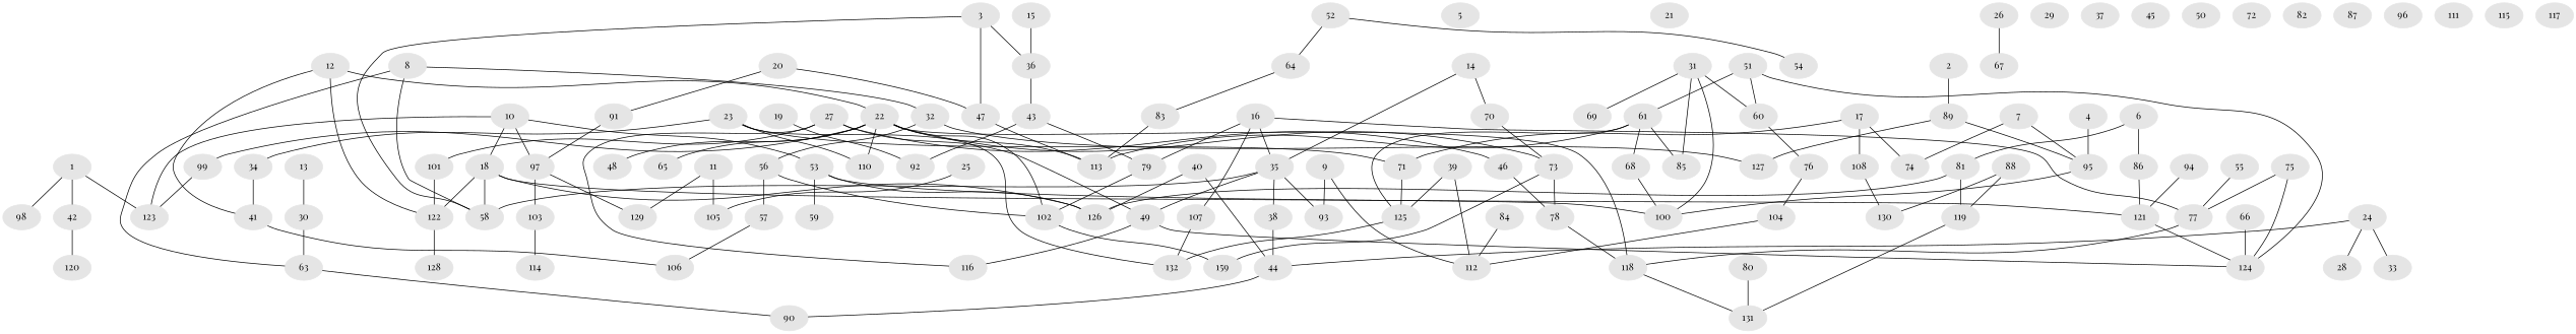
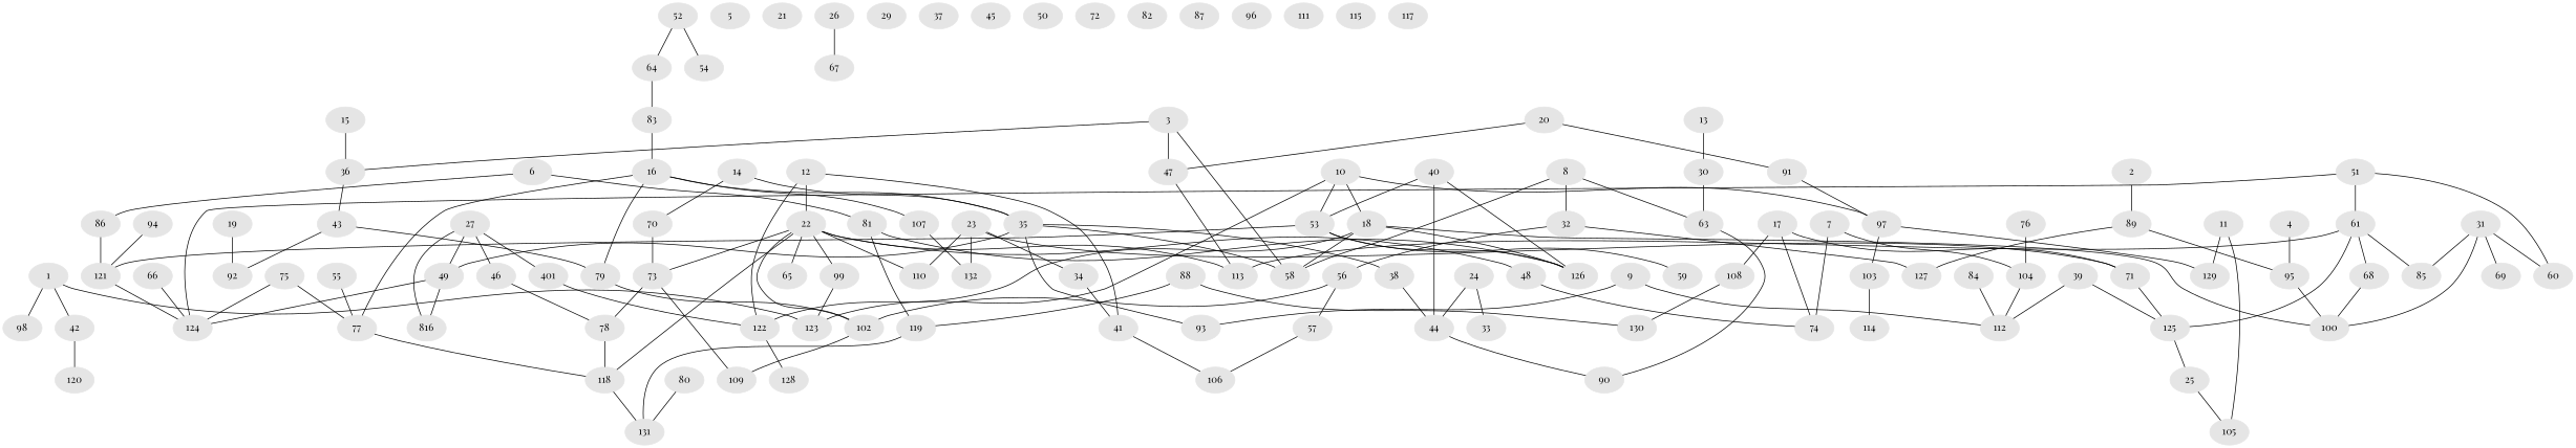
  graph {
    fontname="Playfair Display"
    node [color=gray90 fontname="Playfair Display" style=filled]
    edge [fontname="Playfair Display"]
    1
    42
    98
    123
    120
    2
    89
    95
    127
    3
    36
    47
    58
    43
    113
    4
    100
    5
    6
    81
    86
    119
    126
    121
    7
    74
    8
    32
    63
    56
    90
    9
    93
    112
    10
    18
    53
    97
    122
    59
    129
    103
    11
    105
    12
    22
    41
    48
    65
    73
    99
    102
    110
    118
    106
    128
    13
    30
    14
    35
    70
    49
    38
    15
    16
    77
    79
    107
    132
    17
    71
    108
    125
    130
    131
    19
    92
    20
    91
    21
    78
-   109 [label=159]
+   109
    23
    34
    24
-   28
    33
    44
    25
    26
    67
    27
    46
-   101
-   116
+   101 [label=401]
+   116 [label=816]
    124
    29
    31
    60
    69
    85
    76
    57
    37
    39
    40
    45
    50
    51
    61
    68
    52
    54
    64
    83
    55
    104
    66
    72
    75
    80
    82
    84
    87
    88
    94
    96
    114
    111
    115
    117
    1 -- 42
    1 -- 98
    1 -- 123
    42 -- 120
    2 -- 89
    89 -- 95
    89 -- 127
    95 -- 100
    3 -- 36
    3 -- 47
    3 -- 58
    36 -- 43
    47 -- 113
    43 -- 79
    43 -- 92
    4 -- 95
    6 -- 81
    6 -- 86
    81 -- 119
    81 -- 126
    86 -- 121
    119 -- 131
    121 -- 124
-   7 -- 95
+   7 -- 104
    7 -- 74
    8 -- 58
    8 -- 32
    8 -- 63
    32 -- 127
    32 -- 56
    63 -- 90
    56 -- 102
    56 -- 57
    9 -- 93
    9 -- 112
    10 -- 123
    10 -- 18
    10 -- 53
    10 -- 97
    18 -- 58
    18 -- 100
    18 -- 126
    18 -- 122
    53 -- 126
    53 -- 121
    53 -- 59
    97 -- 129
    97 -- 103
    122 -- 128
    103 -- 114
    11 -- 129
    11 -- 105
    12 -- 122
    12 -- 22
    12 -- 41
    22 -- 113
    22 -- 48
    22 -- 65
    22 -- 73
    22 -- 99
    22 -- 102
    22 -- 110
    22 -- 118
    41 -- 106
+   48 -- 74
    73 -- 78
    73 -- 109
    99 -- 123
    102 -- 109
    118 -- 131
    13 -- 30
    30 -- 63
    14 -- 35
    14 -- 70
    35 -- 58
    35 -- 93
    35 -- 49
    35 -- 38
    70 -- 73
    49 -- 116
    49 -- 124
    38 -- 44
    15 -- 36
    16 -- 35
    16 -- 77
    16 -- 79
    16 -- 107
    77 -- 118
    79 -- 102
    107 -- 132
    17 -- 74
    17 -- 71
    17 -- 108
    71 -- 125
    108 -- 130
-   125 -- 132
+   125 -- 25
    19 -- 92
    20 -- 47
    20 -- 91
    91 -- 97
    78 -- 118
    23 -- 110
    23 -- 132
    23 -- 71
    23 -- 34
    34 -- 41
-   24 -- 28
    24 -- 33
    24 -- 44
    44 -- 90
    25 -- 105
    26 -- 67
    27 -- 49
    27 -- 46
    27 -- 101
    27 -- 116
    46 -- 78
    101 -- 122
    31 -- 100
    31 -- 60
    31 -- 69
    31 -- 85
-   60 -- 76
    76 -- 104
    57 -- 106
    39 -- 112
    39 -- 125
    40 -- 126
+   40 -- 53
    40 -- 44
    51 -- 124
    51 -- 60
    51 -- 61
    61 -- 113
    61 -- 125
    61 -- 85
    61 -- 68
    68 -- 100
    52 -- 54
    52 -- 64
    64 -- 83
-   83 -- 113
+   83 -- 16
    55 -- 77
    104 -- 112
    66 -- 124
    75 -- 77
    75 -- 124
    80 -- 131
    84 -- 112
    88 -- 119
    88 -- 130
    94 -- 121
  }
